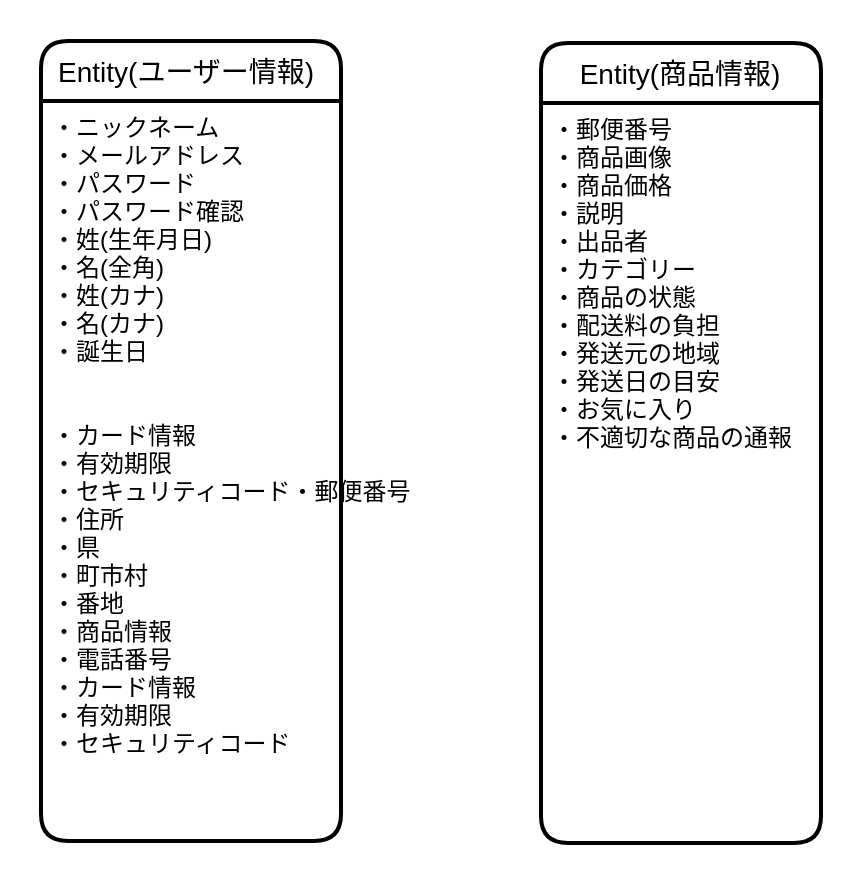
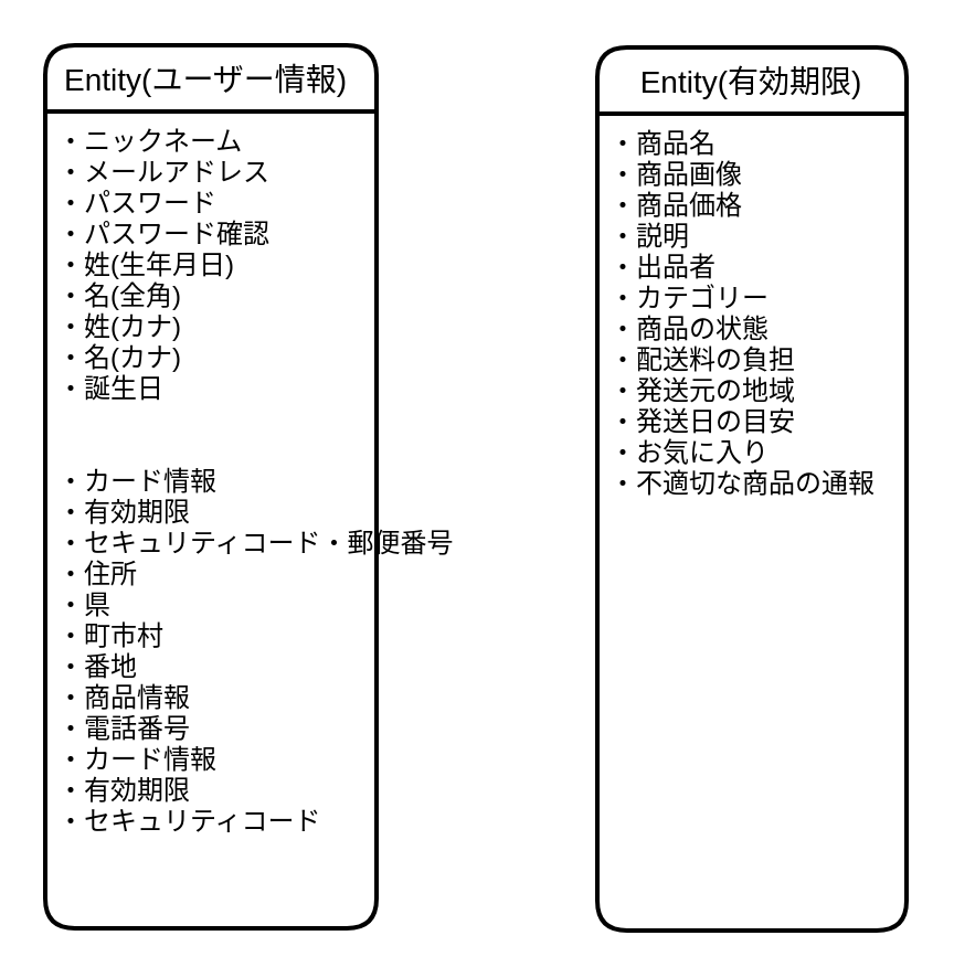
  <mxCell id="0" />
  <mxCell id="1" parent="0" />
  <mxCell id="2" value="Entity(ユーザー情報) " style="swimlane;childLayout=stackLayout;horizontal=1;startSize=30;horizontalStack=0;rounded=1;fontSize=14;fontStyle=0;strokeWidth=2;resizeParent=0;resizeLast=1;shadow=0;dashed=0;align=center;" vertex="1" parent="1"><mxGeometry x="20" y="20" width="150" height="400" as="geometry"><mxRectangle x="100" y="100" width="70" height="30" as="alternateBounds" /></mxGeometry></mxCell>
  <mxCell id="3" value="・ニックネーム&#10;・メールアドレス&#10;・パスワード&#10;・パスワード確認&#10;・姓(生年月日)&#10;・名(全角)&#10;・姓(カナ)&#10;・名(カナ)&#10;・誕生日&#10;&#10;&#10;・カード情報&#10;・有効期限&#10;・セキュリティコード・郵便番号&#10;・住所&#10;・県&#10;・町市村&#10;・番地&#10;・商品情報&#10;・電話番号&#10;・カード情報&#10;・有効期限&#10;・セキュリティコード" style="align=left;strokeColor=none;fillColor=none;spacingLeft=4;fontSize=12;verticalAlign=top;resizable=0;rotatable=0;part=1;" vertex="1" parent="2"><mxGeometry y="30" width="150" height="370" as="geometry" /></mxCell>
- <mxCell id="4" value="Entity(商品情報)" style="swimlane;childLayout=stackLayout;horizontal=1;startSize=30;horizontalStack=0;rounded=1;fontSize=14;fontStyle=0;strokeWidth=2;resizeParent=0;resizeLast=1;shadow=0;dashed=0;align=center;" vertex="1" parent="1"><mxGeometry x="270" y="21" width="140" height="400" as="geometry" /></mxCell>
- <mxCell id="5" value="・郵便番号&#10;・商品画像&#10;・商品価格&#10;・説明&#10;・出品者&#10;・カテゴリー&#10;・商品の状態&#10;・配送料の負担&#10;・発送元の地域&#10;・発送日の目安&#10;・お気に入り&#10;・不適切な商品の通報" style="align=left;strokeColor=none;fillColor=none;spacingLeft=4;fontSize=12;verticalAlign=top;resizable=0;rotatable=0;part=1;" vertex="1" parent="4"><mxGeometry y="30" width="140" height="370" as="geometry" /></mxCell>
+ <mxCell id="4" value="Entity(有効期限)" style="swimlane;childLayout=stackLayout;horizontal=1;startSize=30;horizontalStack=0;rounded=1;fontSize=14;fontStyle=0;strokeWidth=2;resizeParent=0;resizeLast=1;shadow=0;dashed=0;align=center;" vertex="1" parent="1"><mxGeometry x="270" y="21" width="140" height="400" as="geometry" /></mxCell>
+ <mxCell id="5" value="・商品名&#10;・商品画像&#10;・商品価格&#10;・説明&#10;・出品者&#10;・カテゴリー&#10;・商品の状態&#10;・配送料の負担&#10;・発送元の地域&#10;・発送日の目安&#10;・お気に入り&#10;・不適切な商品の通報" style="align=left;strokeColor=none;fillColor=none;spacingLeft=4;fontSize=12;verticalAlign=top;resizable=0;rotatable=0;part=1;" vertex="1" parent="4"><mxGeometry y="30" width="140" height="370" as="geometry" /></mxCell>
